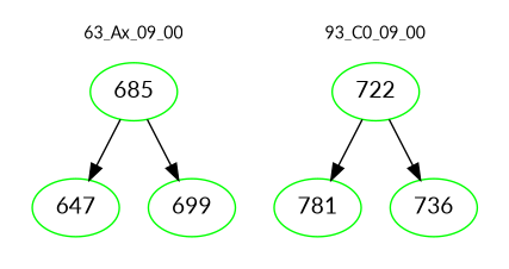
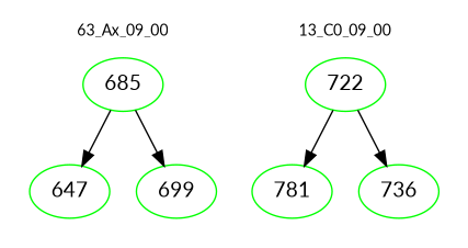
  digraph {
    fontname=Lato
    node [color=green fontname=Lato]
    edge [color=black fontname=Lato]
    n1 [label=685]
    n2 [label=647]
    n3 [label=699]
    n4 [label=722]
    n5 [label=781]
    n6 [label=736]
    subgraph cluster_1 {
      color=white
      fontsize=10
      label="63_Ax_09_00"
      n1
      n2
      n3
    }
    subgraph cluster_2 {
      color=white
      fontsize=10
-     label="93_C0_09_00"
+     label="13_C0_09_00"
      n4
      n5
      n6
    }
    n1 -> n2
    n1 -> n3
    n4 -> n5
    n4 -> n6
  }
